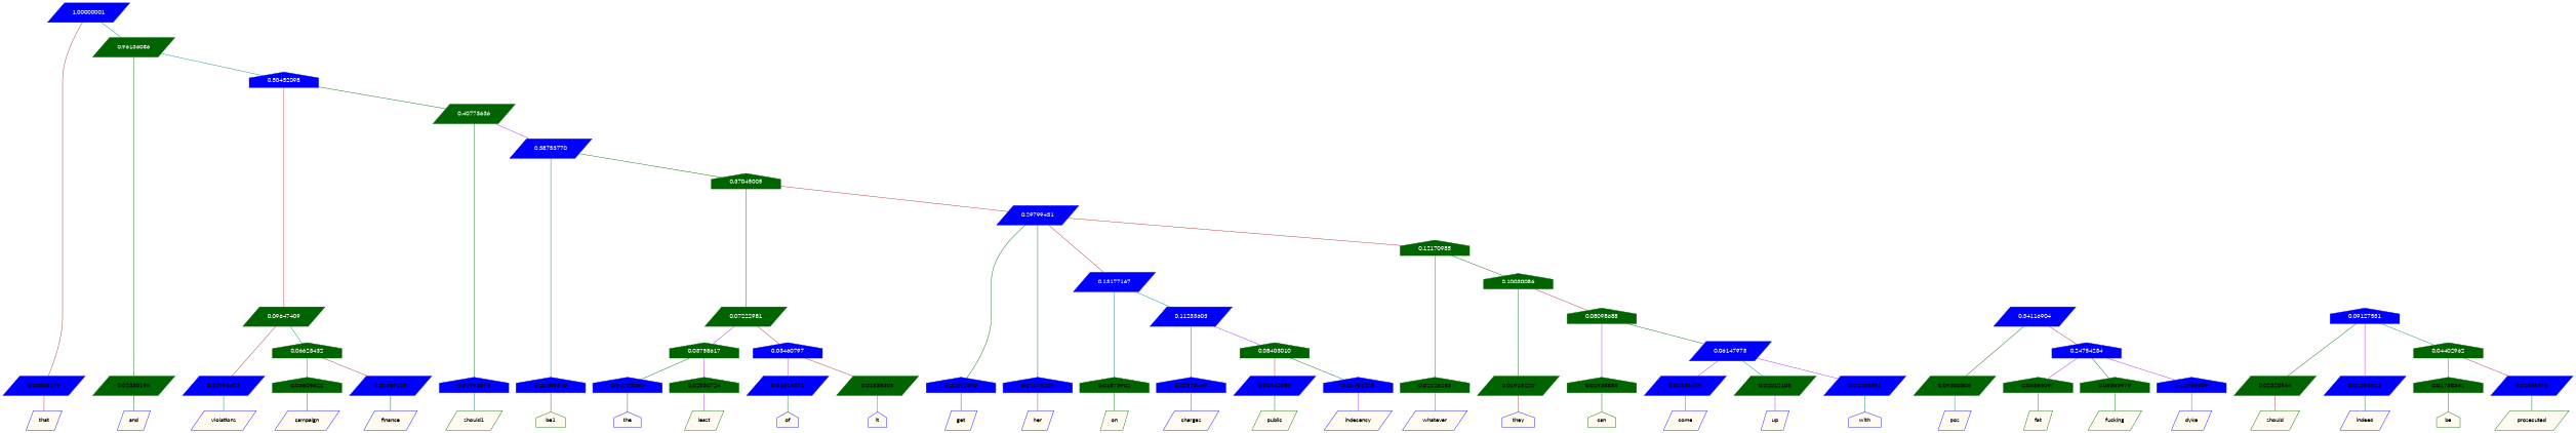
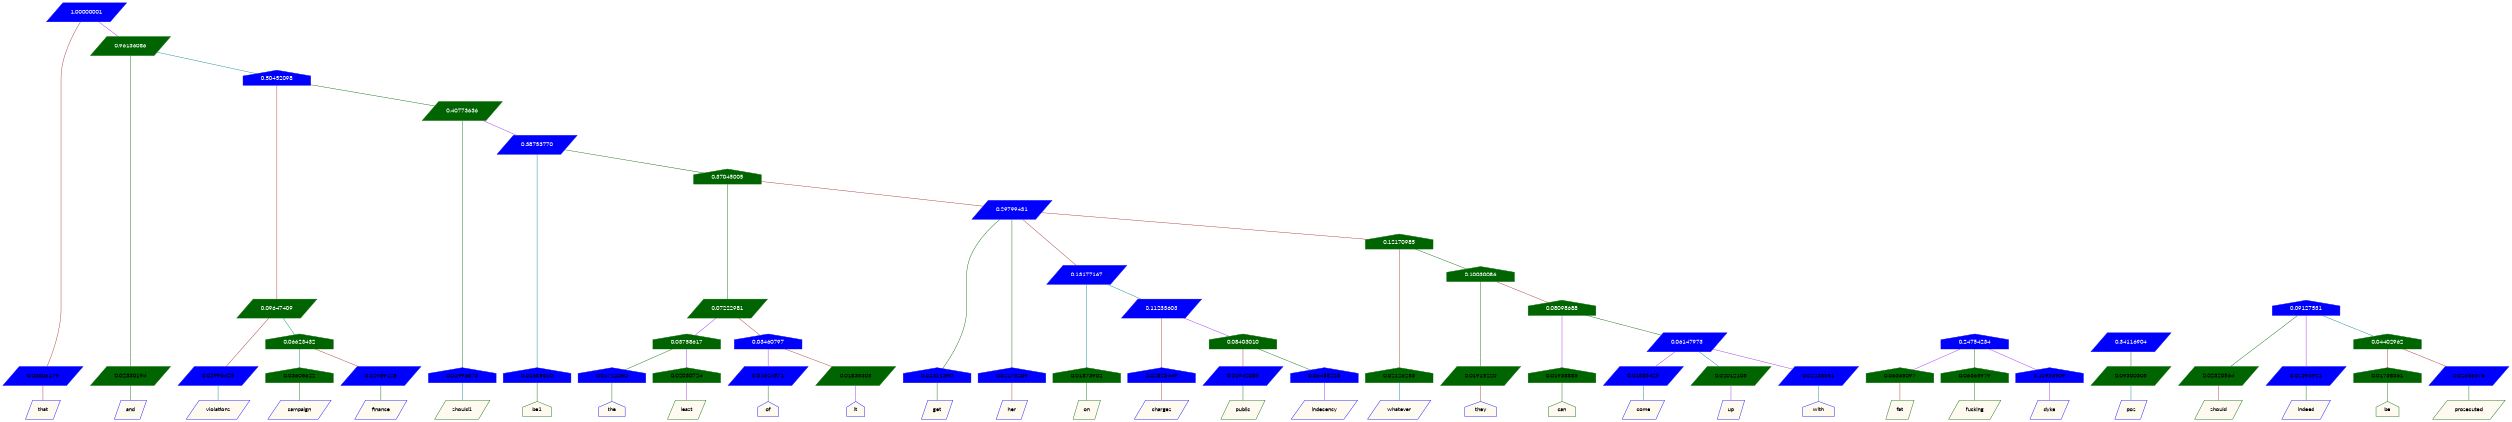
  graph {
    fontname=Lato
    node [color=blue fontname=Lato format=png nodesep=0.001 ordering=out overlap_scaling=0.01 ranksep=0.001 shape=parallelogram style=filled]
    edge [color=darkgreen fontname=Lato]
    n1 [fillcolor=floralwhite height=0.15 label=that style="filled,solid" width=0.15]
    n2 [color=darkgreen fillcolor=floralwhite height=0.15 label=fat style="filled,solid" width=0.15]
    n3 [color=darkgreen fillcolor=floralwhite height=0.15 label=fucking style="filled,solid" width=0.15]
    n4 [fillcolor=floralwhite height=0.15 label=dyke style="filled,solid" width=0.15]
    n5 [fillcolor=floralwhite height=0.15 label=pos style="filled,solid" width=0.15]
    n6 [color=darkgreen fillcolor=floralwhite height=0.15 label=should style="filled,solid" width=0.15]
    n7 [fillcolor=floralwhite height=0.15 label=indeed style="filled,solid" width=0.15]
    n8 [color=darkgreen fillcolor=floralwhite height=0.15 label=be shape=house style="filled,solid" width=0.15]
    n9 [color=darkgreen fillcolor=floralwhite height=0.15 label=prosecuted style="filled,solid" width=0.15]
    n10 [fillcolor=floralwhite height=0.15 label=and style="filled,solid" width=0.15]
    n11 [fillcolor=floralwhite height=0.15 label=campaign style="filled,solid" width=0.15]
    n12 [fillcolor=floralwhite height=0.15 label=finance style="filled,solid" width=0.15]
    n13 [fillcolor=floralwhite height=0.15 label=violations style="filled,solid" width=0.15]
    n14 [color=darkgreen fillcolor=floralwhite height=0.15 label=should1 style="filled,solid" width=0.15]
    n15 [color=darkgreen fillcolor=floralwhite height=0.15 label=be1 shape=house style="filled,solid" width=0.15]
    n16 [fillcolor=floralwhite height=0.15 label=the shape=house style="filled,solid" width=0.15]
    n17 [color=darkgreen fillcolor=floralwhite height=0.15 label=least style="filled,solid" width=0.15]
    n18 [fillcolor=floralwhite height=0.15 label=of shape=house style="filled,solid" width=0.15]
    n19 [fillcolor=floralwhite height=0.15 label=it shape=house style="filled,solid" width=0.15]
    n20 [fillcolor=floralwhite height=0.15 label=get style="filled,solid" width=0.15]
    n21 [fillcolor=floralwhite height=0.15 label=her style="filled,solid" width=0.15]
    n22 [color=darkgreen fillcolor=floralwhite height=0.15 label=on style="filled,solid" width=0.15]
    n23 [color=darkgreen fillcolor=floralwhite height=0.15 label=public style="filled,solid" width=0.15]
    n24 [fillcolor=floralwhite height=0.15 label=indecency style="filled,solid" width=0.15]
    n25 [fillcolor=floralwhite height=0.15 label=charges style="filled,solid" width=0.15]
    n26 [fillcolor=floralwhite height=0.15 label=whatever style="filled,solid" width=0.15]
    n27 [fillcolor=floralwhite height=0.15 label=they shape=house style="filled,solid" width=0.15]
    n28 [color=darkgreen fillcolor=floralwhite height=0.15 label=can shape=house style="filled,solid" width=0.15]
    n29 [fillcolor=floralwhite height=0.15 label=come style="filled,solid" width=0.15]
    n30 [fillcolor=floralwhite height=0.15 label=up style="filled,solid" width=0.15]
    n31 [fillcolor=floralwhite height=0.15 label=with shape=house style="filled,solid" width=0.15]
    n32 [fontcolor=black height=0.15 label=0.03806179 width=0.15]
    n33 [color=darkgreen fontcolor=black height=0.15 label=0.06365097 shape=house width=0.15]
    n34 [color=darkgreen fontcolor=black height=0.15 label=0.06365979 shape=house width=0.15]
    n35 [fontcolor=black height=0.15 label=0.11953909 shape=house width=0.15]
    n36 [color=darkgreen fontcolor=black height=0.15 label=0.09300305 width=0.15]
    n37 [color=darkgreen fontcolor=black height=0.15 label=0.02320564 width=0.15]
    n38 [fontcolor=black height=0.15 label=0.02393921 width=0.15]
    n39 [color=darkgreen fontcolor=black height=0.15 label=0.01738361 shape=house width=0.15]
    n40 [fontcolor=black height=0.15 label=0.02656576 width=0.15]
    n41 [color=darkgreen fontcolor=black height=0.15 label=0.02330194 width=0.15]
    n42 [color=darkgreen fontcolor=black height=0.15 label=0.03605622 shape=house width=0.15]
    n43 [fontcolor=black height=0.15 label=0.02989125 width=0.15]
    n44 [fontcolor=black height=0.15 label=0.02996425 width=0.15]
    n45 [fontcolor=black height=0.15 label=0.01996873 shape=house width=0.15]
    n46 [fontcolor=black height=0.15 label=0.01685810 shape=house width=0.15]
    n47 [fontcolor=black height=0.15 label=0.01722060 shape=house width=0.15]
    n48 [color=darkgreen fontcolor=black height=0.15 label=0.02030724 shape=house width=0.15]
    n49 [fontcolor=black height=0.15 label=0.01624571 width=0.15]
    n50 [color=darkgreen fontcolor=black height=0.15 label=0.01835305 width=0.15]
    n51 [fontcolor=black height=0.15 label=0.02312390 shape=house width=0.15]
    n52 [fontcolor=black height=0.15 label=0.02175209 shape=house width=0.15]
    n53 [color=darkgreen fontcolor=black height=0.15 label=0.01873902 shape=house width=0.15]
    n54 [fontcolor=black height=0.15 label=0.01942089 width=0.15]
    n55 [fontcolor=black height=0.15 label=0.06458225 shape=house width=0.15]
    n56 [fontcolor=black height=0.15 label=0.02823449 shape=house width=0.15]
    n57 [color=darkgreen fontcolor=black height=0.15 label=0.02126253 shape=house width=0.15]
    n58 [color=darkgreen fontcolor=black height=0.15 label=0.01915220 width=0.15]
    n59 [color=darkgreen fontcolor=black height=0.15 label=0.01938885 shape=house width=0.15]
    n60 [fontcolor=black height=0.15 label=0.01885429 width=0.15]
    n61 [color=darkgreen fontcolor=black height=0.15 label=0.02012105 width=0.15]
    n62 [fontcolor=black height=0.15 label=0.02238551 width=0.15]
    n63 [fontcolor=grey99 height=0.15 label=1.00000001 width=0.15]
    n64 [color=darkgreen fontcolor=grey99 height=0.15 label=0.96136086 width=0.15]
    n65 [fontcolor=grey99 height=0.15 label=0.50452098 shape=house width=0.15]
    n66 [color=darkgreen fontcolor=grey99 height=0.15 label=0.09647409 width=0.15]
    n67 [color=darkgreen fontcolor=grey99 height=0.15 label=0.40773636 width=0.15]
    n68 [fontcolor=grey99 height=0.15 label=0.34116904 width=0.15]
    n69 [fontcolor=grey99 height=0.15 label=0.24754234 shape=house width=0.15]
    n70 [fontcolor=grey99 height=0.15 label=0.09127531 shape=house width=0.15]
    n71 [color=darkgreen fontcolor=grey99 height=0.15 label=0.04402962 shape=house width=0.15]
    n72 [color=darkgreen fontcolor=grey99 height=0.15 label=0.06623432 shape=house width=0.15]
    n73 [fontcolor=grey99 height=0.15 label=0.38753770 width=0.15]
    n74 [color=darkgreen fontcolor=grey99 height=0.15 label=0.37045005 shape=house width=0.15]
    n75 [color=darkgreen fontcolor=grey99 height=0.15 label=0.07222981 width=0.15]
    n76 [fontcolor=grey99 height=0.15 label=0.29799431 width=0.15]
    n77 [color=darkgreen fontcolor=grey99 height=0.15 label=0.03758617 shape=house width=0.15]
    n78 [fontcolor=grey99 height=0.15 label=0.03460797 shape=house width=0.15]
    n79 [fontcolor=grey99 height=0.15 label=0.13177167 width=0.15]
    n80 [color=darkgreen fontcolor=grey99 height=0.15 label=0.12170985 shape=house width=0.15]
    n81 [fontcolor=grey99 height=0.15 label=0.11233603 width=0.15]
    n82 [color=darkgreen fontcolor=grey99 height=0.15 label=0.10030086 shape=house width=0.15]
    n83 [color=darkgreen fontcolor=grey99 height=0.15 label=0.08403010 shape=house width=0.15]
    n84 [color=darkgreen fontcolor=grey99 height=0.15 label=0.08098688 shape=house width=0.15]
    n85 [fontcolor=grey99 height=0.15 label=0.06147973 width=0.15]
    subgraph sub_1 {
      rank=same
      n1
      n2
      n3
      n4
      n5
      n6
      n7
      n8
      n9
      n10
      n11
      n12
      n13
      n14
      n15
      n16
      n17
      n18
      n19
      n20
      n21
      n22
      n23
      n24
      n25
      n26
      n27
      n28
      n29
      n30
      n31
    }
    subgraph sub_2 {
      rank=same
      n32
      n33
      n34
      n35
      n36
      n37
      n38
      n39
      n40
      n41
      n42
      n43
      n44
      n45
      n46
      n47
      n48
      n49
      n50
      n51
      n52
      n53
      n54
      n55
      n56
      n57
      n58
      n59
      n60
      n61
      n62
    }
    n32 -- n1 [color=brown]
    n33 -- n2 [color=brown]
    n34 -- n3
    n35 -- n4 [color=purple]
    n36 -- n5 [color=teal]
    n37 -- n6 [color=brown]
    n38 -- n7
    n39 -- n8
    n40 -- n9
    n41 -- n10
    n42 -- n11
    n43 -- n12
    n44 -- n13 [color=teal]
    n45 -- n14 [color=teal]
    n46 -- n15
    n47 -- n16
    n48 -- n17 [color=purple]
    n49 -- n18
    n50 -- n19 [color=purple]
    n51 -- n20
    n52 -- n21 [color=brown]
    n53 -- n22
    n54 -- n23
    n55 -- n24 [color=purple]
    n56 -- n25 [color=brown]
    n57 -- n26 [color=teal]
    n58 -- n27 [color=brown]
    n59 -- n28
    n60 -- n29 [color=teal]
    n61 -- n30 [color=purple]
    n62 -- n31 [color=teal]
    n63 -- n32 [color=brown]
-   n63 -- n64 [color=teal]
+   n63 -- n64 [color=purple]
    n64 -- n41
    n64 -- n65 [color=teal]
    n65 -- n66 [color=brown]
    n65 -- n67
    n66 -- n44 [color=brown]
    n66 -- n72 [color=teal]
    n67 -- n45
    n67 -- n73 [color=purple]
    n68 -- n36
-   n68 -- n69 [color=brown]
    n69 -- n33 [color=purple]
    n69 -- n34
    n69 -- n35 [color=purple]
    n70 -- n37
    n70 -- n38 [color=purple]
    n70 -- n71 [color=teal]
    n71 -- n39 [color=brown]
    n71 -- n40 [color=brown]
    n72 -- n42 [color=teal]
    n72 -- n43 [color=brown]
    n73 -- n46 [color=teal]
    n73 -- n74
    n74 -- n75
    n74 -- n76 [color=brown]
    n75 -- n77 [color=purple]
    n75 -- n78 [color=brown]
    n76 -- n51
    n76 -- n52
    n76 -- n79 [color=brown]
    n76 -- n80 [color=brown]
    n77 -- n47
    n77 -- n48 [color=purple]
    n78 -- n49 [color=purple]
    n78 -- n50 [color=brown]
    n79 -- n53 [color=teal]
    n79 -- n81 [color=teal]
    n80 -- n57 [color=brown]
    n80 -- n82
    n81 -- n56 [color=brown]
    n81 -- n83 [color=purple]
    n82 -- n58
    n82 -- n84 [color=brown]
    n83 -- n54 [color=brown]
    n83 -- n55
    n84 -- n59 [color=purple]
    n84 -- n85
    n85 -- n60 [color=purple]
    n85 -- n61 [color=teal]
    n85 -- n62 [color=purple]
  }
